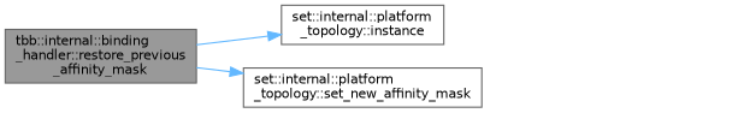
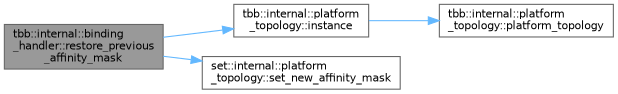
  digraph {
    rankdir=LR
    node [color=grey40 fillcolor=white fontname=Helvetica fontsize=10 shape=box style=filled]
    edge [color=steelblue1 fontname=Helvetica fontsize=10 labelfontname=Helvetica labelfontsize=10 style=solid]
    n1 [color=gray40 fillcolor=grey60 fontcolor=black height=0.2 label="tbb::internal::binding\l_handler::restore_previous\l_affinity_mask" width=0.4]
-   n2 [height=0.2 label="set::internal::platform\l_topology::instance" width=0.4]
+   n2 [height=0.2 label="tbb::internal::platform\l_topology::instance" width=0.4]
    n3 [height=0.2 label="set::internal::platform\l_topology::set_new_affinity_mask" width=0.4]
+   n4 [height=0.2 label="tbb::internal::platform\l_topology::platform_topology" width=0.4]
    n1 -> n2
    n1 -> n3
+   n2 -> n4
  }
